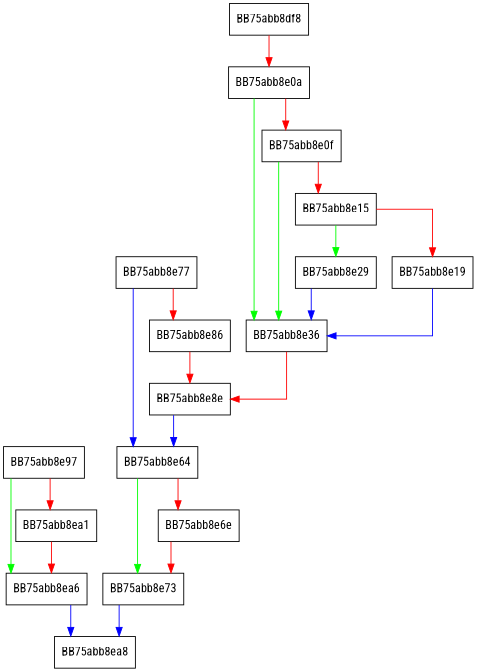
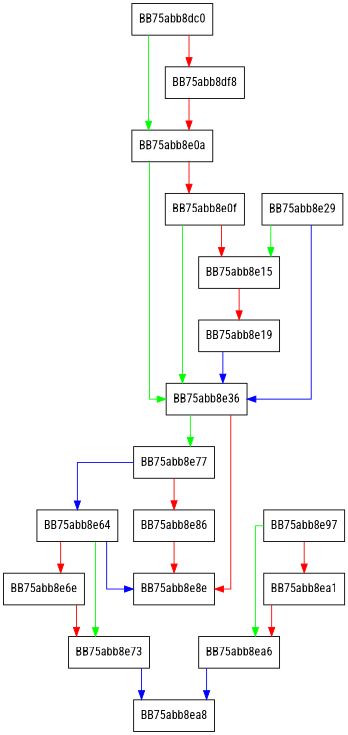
  digraph {
    fontname="Roboto Condensed"
    splines=ortho
    node [fontname="Roboto Condensed" shape=box]
    edge [color=red fontname="Roboto Condensed"]
+   BB75abb8dc0
    BB75abb8e0a
    BB75abb8df8
    BB75abb8e36
    BB75abb8e0f
    BB75abb8e77
    BB75abb8e8e
    BB75abb8e15
    BB75abb8e64
    BB75abb8e86
    BB75abb8e73
    BB75abb8e6e
    BB75abb8e29
    BB75abb8e19
    BB75abb8ea8
    BB75abb8e97
    BB75abb8ea6
    BB75abb8ea1
+   BB75abb8dc0 -> BB75abb8e0a [color=green]
+   BB75abb8dc0 -> BB75abb8df8
    BB75abb8e0a -> BB75abb8e36 [color=green]
    BB75abb8e0a -> BB75abb8e0f
    BB75abb8df8 -> BB75abb8e0a
+   BB75abb8e36 -> BB75abb8e77 [color=green]
    BB75abb8e36 -> BB75abb8e8e
    BB75abb8e0f -> BB75abb8e36 [color=green]
    BB75abb8e0f -> BB75abb8e15
    BB75abb8e77 -> BB75abb8e64 [color=blue]
    BB75abb8e77 -> BB75abb8e86
-   BB75abb8e8e -> BB75abb8e64 [color=blue]
-   BB75abb8e15 -> BB75abb8e29 [color=green]
+   BB75abb8e64 -> BB75abb8e8e [color=blue]
+   BB75abb8e29 -> BB75abb8e15 [color=green]
    BB75abb8e15 -> BB75abb8e19
    BB75abb8e64 -> BB75abb8e73 [color=green]
    BB75abb8e64 -> BB75abb8e6e
    BB75abb8e86 -> BB75abb8e8e
    BB75abb8e73 -> BB75abb8ea8 [color=blue]
    BB75abb8e6e -> BB75abb8e73
    BB75abb8e29 -> BB75abb8e36 [color=blue]
    BB75abb8e19 -> BB75abb8e36 [color=blue]
    BB75abb8e97 -> BB75abb8ea6 [color=green]
    BB75abb8e97 -> BB75abb8ea1
    BB75abb8ea6 -> BB75abb8ea8 [color=blue]
    BB75abb8ea1 -> BB75abb8ea6
  }
